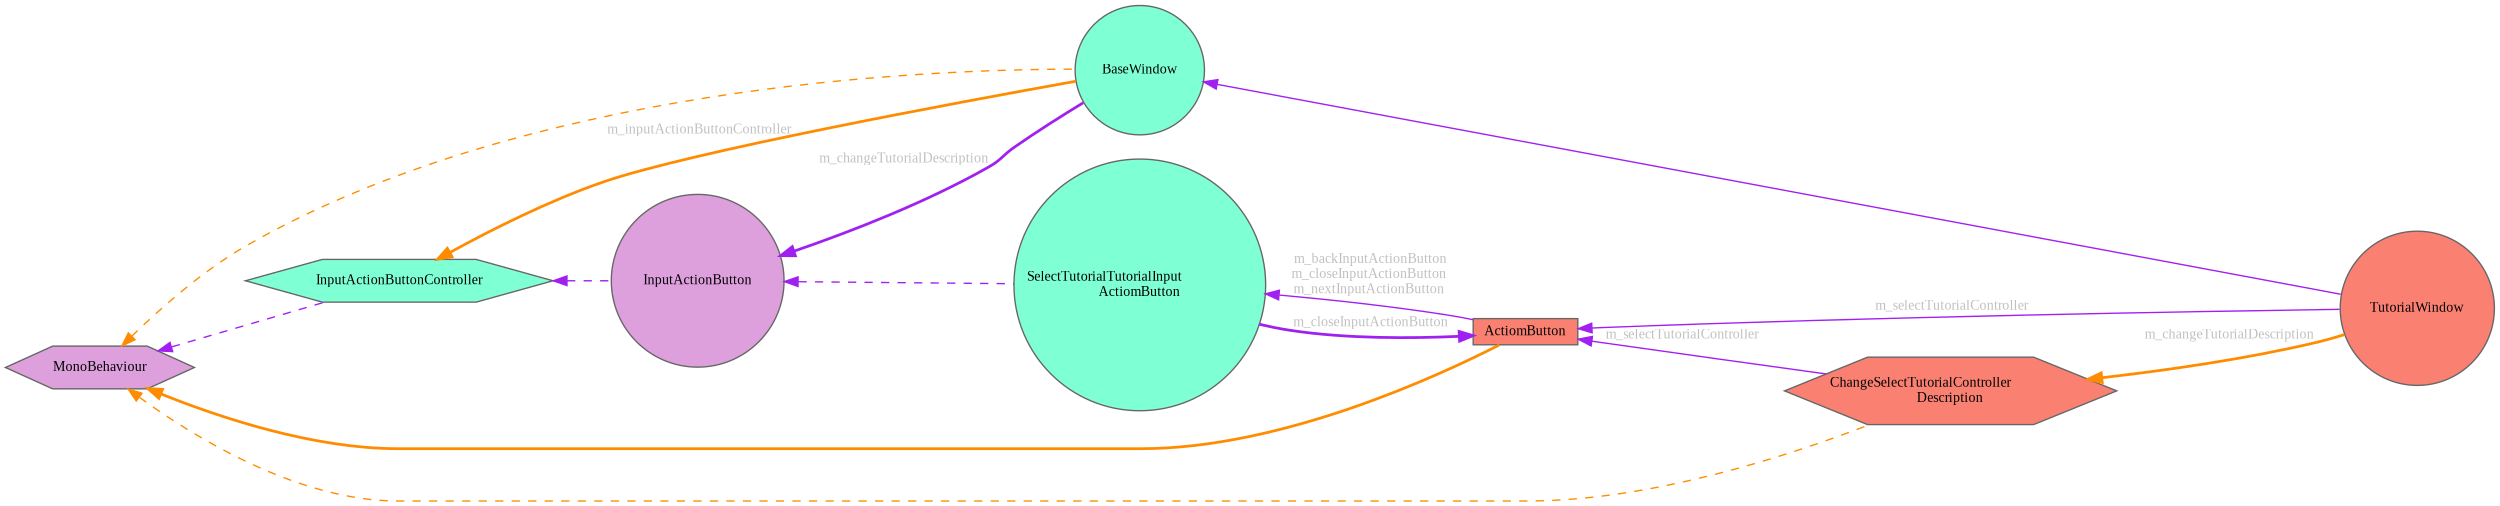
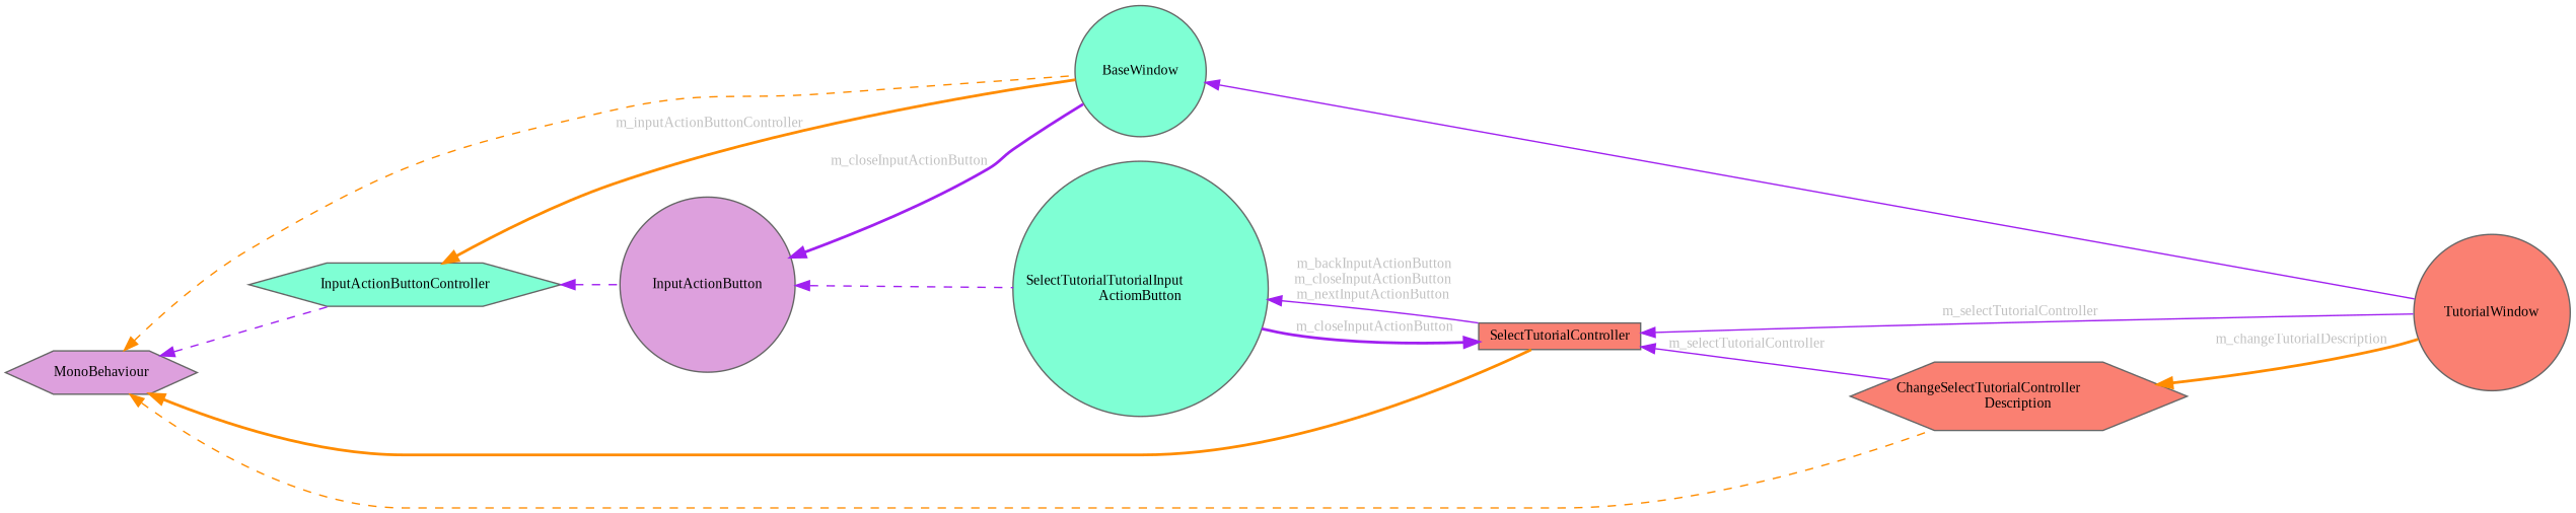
  digraph {
    fontname="Liberation Serif"
    rankdir=LR
    node [color=gray40 fillcolor=salmon fontname="Liberation Serif" fontsize=10 shape=circle style=filled]
    edge [color=purple dir=back fontname="Liberation Serif" fontsize=10 labelfontname=Helvetica labelfontsize=10 style=dashed]
    n1 [fontcolor=black height=0.2 label=TutorialWindow width=0.4]
    n2 [fillcolor=aquamarine height=0.2 label=BaseWindow width=0.4]
    n3 [fillcolor=plum height=0.2 label=MonoBehaviour shape=hexagon width=0.4]
    n4 [fillcolor=aquamarine height=0.2 label=InputActionButtonController shape=hexagon width=0.4]
-   n5 [height=0.2 label=ActiomButton shape=box width=0.4]
+   n5 [height=0.2 label=SelectTutorialController shape=box width=0.4]
    n6 [height=0.2 label="ChangeSelectTutorialController\lDescription" shape=hexagon width=0.4]
    n7 [fillcolor=plum height=0.2 label=InputActionButton width=0.4]
    n8 [fillcolor=aquamarine height=0.2 label="SelectTutorialTutorialInput\lActiomButton" width=0.4]
    n2 -> n1 [style=solid]
    n3 -> n2 [color=darkorange]
    n3 -> n4
    n3 -> n5 [color=darkorange style=bold]
    n3 -> n6 [color=darkorange]
    n4 -> n2 [color=darkorange fontcolor=grey label=" m_inputActionButtonController" style=bold]
    n4 -> n7
    n5 -> n1 [fontcolor=grey label=" m_selectTutorialController" style=solid]
    n5 -> n6 [fontcolor=grey label=" m_selectTutorialController" style=solid]
    n5 -> n8 [fontcolor=grey label=" m_closeInputActionButton" style=bold]
    n6 -> n1 [color=darkorange fontcolor=grey label=" m_changeTutorialDescription" style=bold]
-   n7 -> n2 [fontcolor=grey label=" m_changeTutorialDescription" style=bold]
+   n7 -> n2 [fontcolor=grey label=" m_closeInputActionButton" style=bold]
    n7 -> n8
    n8 -> n5 [fontcolor=grey label=" m_backInputActionButton\nm_closeInputActionButton\nm_nextInputActionButton" style=solid]
  }
